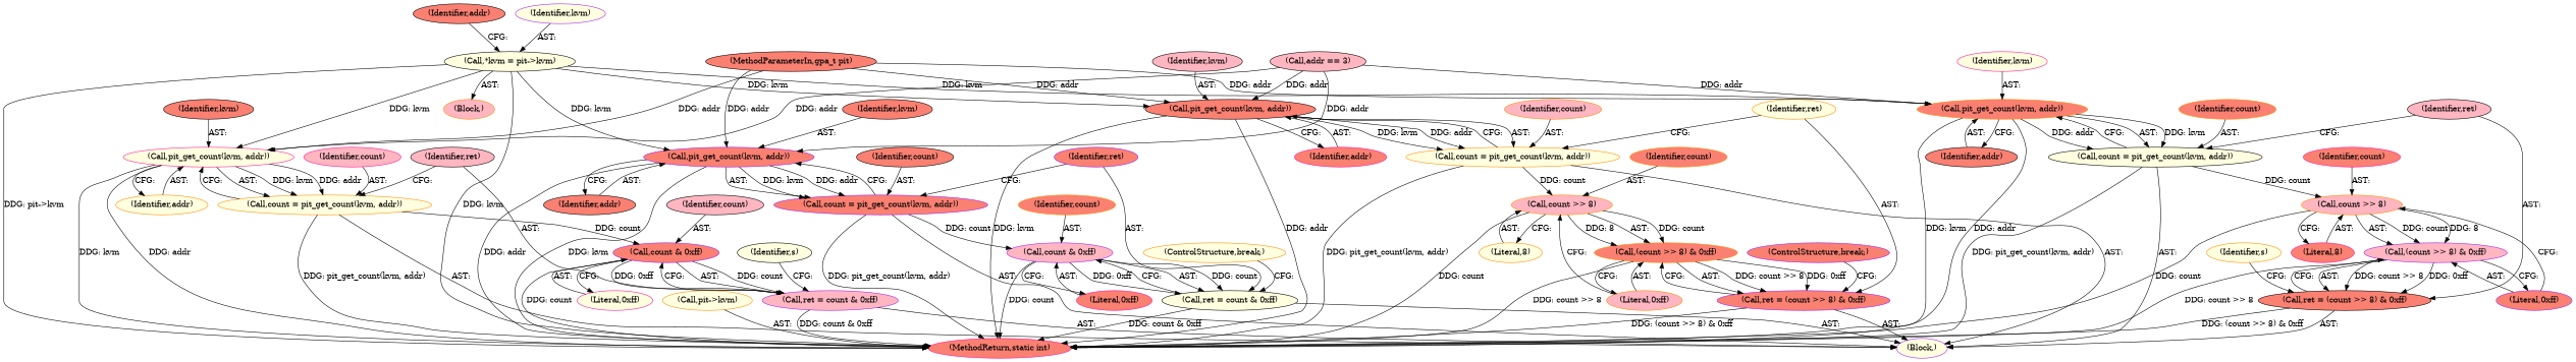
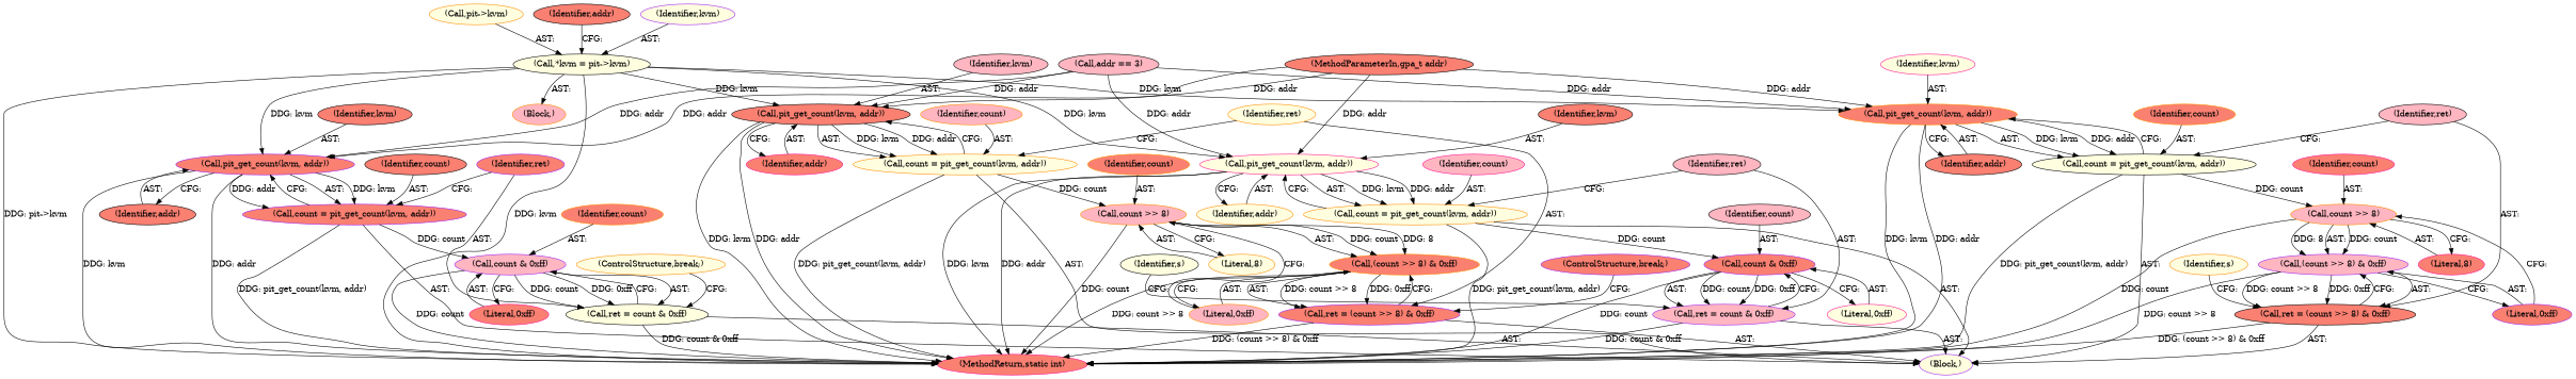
  digraph {
    node [color=black fillcolor=salmon style=filled]
    n1 [fillcolor=lightyellow label="(Call,*kvm = pit->kvm)"]
    n2 [color=purple label="(Call,pit_get_count(kvm, addr))"]
    n3 [label="(Call,pit_get_count(kvm, addr))"]
    n4 [color=deeppink fillcolor=lightyellow label="(Call,pit_get_count(kvm, addr))"]
    n5 [color=darkorange label="(Call,pit_get_count(kvm, addr))"]
    n6 [color=darkorange fillcolor=lightpink label="(Block,)"]
    n7 [color=deeppink label="(MethodReturn,static int)"]
    n8 [color=purple label="(Call,count = pit_get_count(kvm, addr))"]
    n9 [label="(Identifier,addr)"]
    n10 [color=darkorange fillcolor=lightyellow label="(Call,count = pit_get_count(kvm, addr))"]
    n11 [color=deeppink label="(Identifier,addr)"]
    n12 [color=darkorange fillcolor=lightyellow label="(Call,count = pit_get_count(kvm, addr))"]
    n13 [color=darkorange fillcolor=lightyellow label="(Identifier,addr)"]
    n14 [fillcolor=lightyellow label="(Call,count = pit_get_count(kvm, addr))"]
    n15 [label="(Identifier,addr)"]
    n16 [color=darkorange fillcolor=lightyellow label="(Call,pit->kvm)"]
    n17 [color=purple fillcolor=lightpink label="(Call,count & 0xff)"]
    n18 [color=purple fillcolor=lightyellow label="(Block,)"]
    n19 [fillcolor=lightyellow label="(Call,ret = count & 0xff)"]
    n20 [color=deeppink label="(Literal,0xff)"]
    n21 [color=darkorange fillcolor=lightpink label="(Call,count >> 8)"]
    n22 [color=darkorange label="(Call,(count >> 8) & 0xff)"]
    n23 [color=darkorange fillcolor=lightyellow label="(Literal,8)"]
    n24 [color=purple label="(Call,ret = (count >> 8) & 0xff)"]
    n25 [color=darkorange fillcolor=lightpink label="(Literal,0xff)"]
    n26 [color=purple label="(Call,count & 0xff)"]
    n27 [color=purple fillcolor=lightpink label="(Call,ret = count & 0xff)"]
    n28 [color=deeppink fillcolor=lightyellow label="(Literal,0xff)"]
    n29 [color=darkorange fillcolor=lightpink label="(Call,count >> 8)"]
    n30 [color=purple fillcolor=lightpink label="(Call,(count >> 8) & 0xff)"]
    n31 [color=deeppink label="(Literal,8)"]
    n32 [label="(Call,ret = (count >> 8) & 0xff)"]
    n33 [color=purple label="(Literal,0xff)"]
    n34 [label="(Identifier,count)"]
    n35 [fillcolor=lightyellow label="(Identifier,s)"]
    n36 [color=deeppink fillcolor=lightyellow label="(Identifier,kvm)"]
    n37 [color=darkorange label="(Identifier,count)"]
    n38 [color=darkorange fillcolor=lightyellow label="(Identifier,s)"]
    n39 [color=darkorange label="(Identifier,count)"]
    n40 [label="(Identifier,addr)"]
    n41 [color=darkorange fillcolor=lightyellow label="(ControlStructure,break;)"]
    n42 [fillcolor=lightpink label="(Identifier,kvm)"]
    n43 [fillcolor=lightpink label="(Identifier,ret)"]
    n44 [color=purple label="(ControlStructure,break;)"]
    n45 [label="(Identifier,kvm)"]
    n46 [color=deeppink fillcolor=lightpink label="(Identifier,count)"]
    n47 [label="(Identifier,kvm)"]
    n48 [color=purple label="(Identifier,ret)"]
    n49 [fillcolor=lightpink label="(Identifier,ret)"]
    n50 [color=darkorange label="(Identifier,count)"]
    n51 [color=purple fillcolor=lightyellow label="(Identifier,kvm)"]
    n52 [color=darkorange fillcolor=lightyellow label="(Identifier,ret)"]
    n53 [color=darkorange fillcolor=lightpink label="(Identifier,count)"]
-   n54 [label="(MethodParameterIn,gpa_t pit)"]
+   n54 [label="(MethodParameterIn,gpa_t addr)"]
    n55 [color=deeppink label="(Identifier,count)"]
    n56 [fillcolor=lightpink label="(Call,addr == 3)"]
    n57 [fillcolor=lightpink label="(Identifier,count)"]
    n1 -> n2 [label="DDG: kvm"]
    n1 -> n3 [label="DDG: kvm"]
    n1 -> n4 [label="DDG: kvm"]
    n1 -> n5 [label="DDG: kvm"]
    n1 -> n6 [label="AST: "]
    n1 -> n7 [label="DDG: pit->kvm"]
    n1 -> n7 [label="DDG: kvm"]
    n2 -> n7 [label="DDG: kvm"]
    n2 -> n7 [label="DDG: addr"]
    n2 -> n8 [label="AST: "]
    n2 -> n8 [label="DDG: kvm"]
    n2 -> n8 [label="DDG: addr"]
    n2 -> n9 [label="CFG: "]
    n3 -> n7 [label="DDG: addr"]
    n3 -> n7 [label="DDG: kvm"]
    n3 -> n10 [label="AST: "]
    n3 -> n10 [label="DDG: kvm"]
    n3 -> n10 [label="DDG: addr"]
    n3 -> n11 [label="CFG: "]
    n4 -> n7 [label="DDG: addr"]
    n4 -> n7 [label="DDG: kvm"]
    n4 -> n12 [label="AST: "]
    n4 -> n12 [label="DDG: kvm"]
    n4 -> n12 [label="DDG: addr"]
    n4 -> n13 [label="CFG: "]
    n5 -> n7 [label="DDG: kvm"]
    n5 -> n7 [label="DDG: addr"]
    n5 -> n14 [label="AST: "]
    n5 -> n14 [label="DDG: kvm"]
    n5 -> n14 [label="DDG: addr"]
    n5 -> n15 [label="CFG: "]
    n8 -> n2 [label="CFG: "]
    n8 -> n7 [label="DDG: pit_get_count(kvm, addr)"]
    n8 -> n17 [label="DDG: count"]
    n8 -> n18 [label="AST: "]
    n9 -> n2 [label="AST: "]
    n10 -> n3 [label="CFG: "]
    n10 -> n7 [label="DDG: pit_get_count(kvm, addr)"]
    n10 -> n18 [label="AST: "]
    n10 -> n21 [label="DDG: count"]
    n11 -> n3 [label="AST: "]
    n12 -> n4 [label="CFG: "]
    n12 -> n7 [label="DDG: pit_get_count(kvm, addr)"]
    n12 -> n18 [label="AST: "]
    n12 -> n26 [label="DDG: count"]
    n13 -> n4 [label="AST: "]
    n14 -> n5 [label="CFG: "]
    n14 -> n7 [label="DDG: pit_get_count(kvm, addr)"]
    n14 -> n18 [label="AST: "]
    n14 -> n29 [label="DDG: count"]
    n15 -> n5 [label="AST: "]
-   n16 -> n7 [label="AST: "]
+   n16 -> n1 [label="AST: "]
    n17 -> n7 [label="DDG: count"]
    n17 -> n19 [label="AST: "]
    n17 -> n19 [label="DDG: count"]
    n17 -> n19 [label="DDG: 0xff"]
    n17 -> n20 [label="CFG: "]
    n19 -> n7 [label="DDG: count & 0xff"]
    n19 -> n17 [label="CFG: "]
    n19 -> n18 [label="AST: "]
    n20 -> n17 [label="AST: "]
    n21 -> n7 [label="DDG: count"]
    n21 -> n22 [label="AST: "]
    n21 -> n22 [label="DDG: count"]
    n21 -> n22 [label="DDG: 8"]
    n21 -> n23 [label="CFG: "]
    n22 -> n7 [label="DDG: count >> 8"]
    n22 -> n24 [label="AST: "]
    n22 -> n24 [label="DDG: count >> 8"]
    n22 -> n24 [label="DDG: 0xff"]
    n22 -> n25 [label="CFG: "]
    n23 -> n21 [label="AST: "]
    n24 -> n7 [label="DDG: (count >> 8) & 0xff"]
    n24 -> n18 [label="AST: "]
    n24 -> n22 [label="CFG: "]
    n25 -> n21 [label="CFG: "]
    n25 -> n22 [label="AST: "]
    n26 -> n7 [label="DDG: count"]
    n26 -> n27 [label="AST: "]
    n26 -> n27 [label="DDG: count"]
    n26 -> n27 [label="DDG: 0xff"]
    n26 -> n28 [label="CFG: "]
    n27 -> n7 [label="DDG: count & 0xff"]
    n27 -> n18 [label="AST: "]
    n27 -> n26 [label="CFG: "]
    n28 -> n26 [label="AST: "]
    n29 -> n7 [label="DDG: count"]
    n29 -> n30 [label="AST: "]
    n29 -> n30 [label="DDG: count"]
    n29 -> n30 [label="DDG: 8"]
    n29 -> n31 [label="CFG: "]
    n30 -> n7 [label="DDG: count >> 8"]
    n30 -> n32 [label="AST: "]
    n30 -> n32 [label="DDG: count >> 8"]
    n30 -> n32 [label="DDG: 0xff"]
    n30 -> n33 [label="CFG: "]
    n31 -> n29 [label="AST: "]
    n32 -> n7 [label="DDG: (count >> 8) & 0xff"]
    n32 -> n18 [label="AST: "]
    n32 -> n30 [label="CFG: "]
    n33 -> n29 [label="CFG: "]
    n33 -> n30 [label="AST: "]
    n34 -> n8 [label="AST: "]
    n35 -> n27 [label="CFG: "]
    n36 -> n5 [label="AST: "]
    n37 -> n14 [label="AST: "]
    n38 -> n32 [label="CFG: "]
    n39 -> n17 [label="AST: "]
    n40 -> n1 [label="CFG: "]
    n41 -> n19 [label="CFG: "]
    n42 -> n3 [label="AST: "]
    n43 -> n12 [label="CFG: "]
    n43 -> n27 [label="AST: "]
    n44 -> n24 [label="CFG: "]
    n45 -> n2 [label="AST: "]
    n46 -> n12 [label="AST: "]
    n47 -> n4 [label="AST: "]
    n48 -> n8 [label="CFG: "]
    n48 -> n19 [label="AST: "]
    n49 -> n14 [label="CFG: "]
    n49 -> n32 [label="AST: "]
    n50 -> n21 [label="AST: "]
    n51 -> n1 [label="AST: "]
    n52 -> n10 [label="CFG: "]
    n52 -> n24 [label="AST: "]
    n53 -> n10 [label="AST: "]
    n54 -> n2 [label="DDG: addr"]
    n54 -> n3 [label="DDG: addr"]
    n54 -> n4 [label="DDG: addr"]
    n54 -> n5 [label="DDG: addr"]
    n55 -> n29 [label="AST: "]
    n56 -> n2 [label="DDG: addr"]
    n56 -> n3 [label="DDG: addr"]
    n56 -> n4 [label="DDG: addr"]
    n56 -> n5 [label="DDG: addr"]
    n57 -> n26 [label="AST: "]
  }
